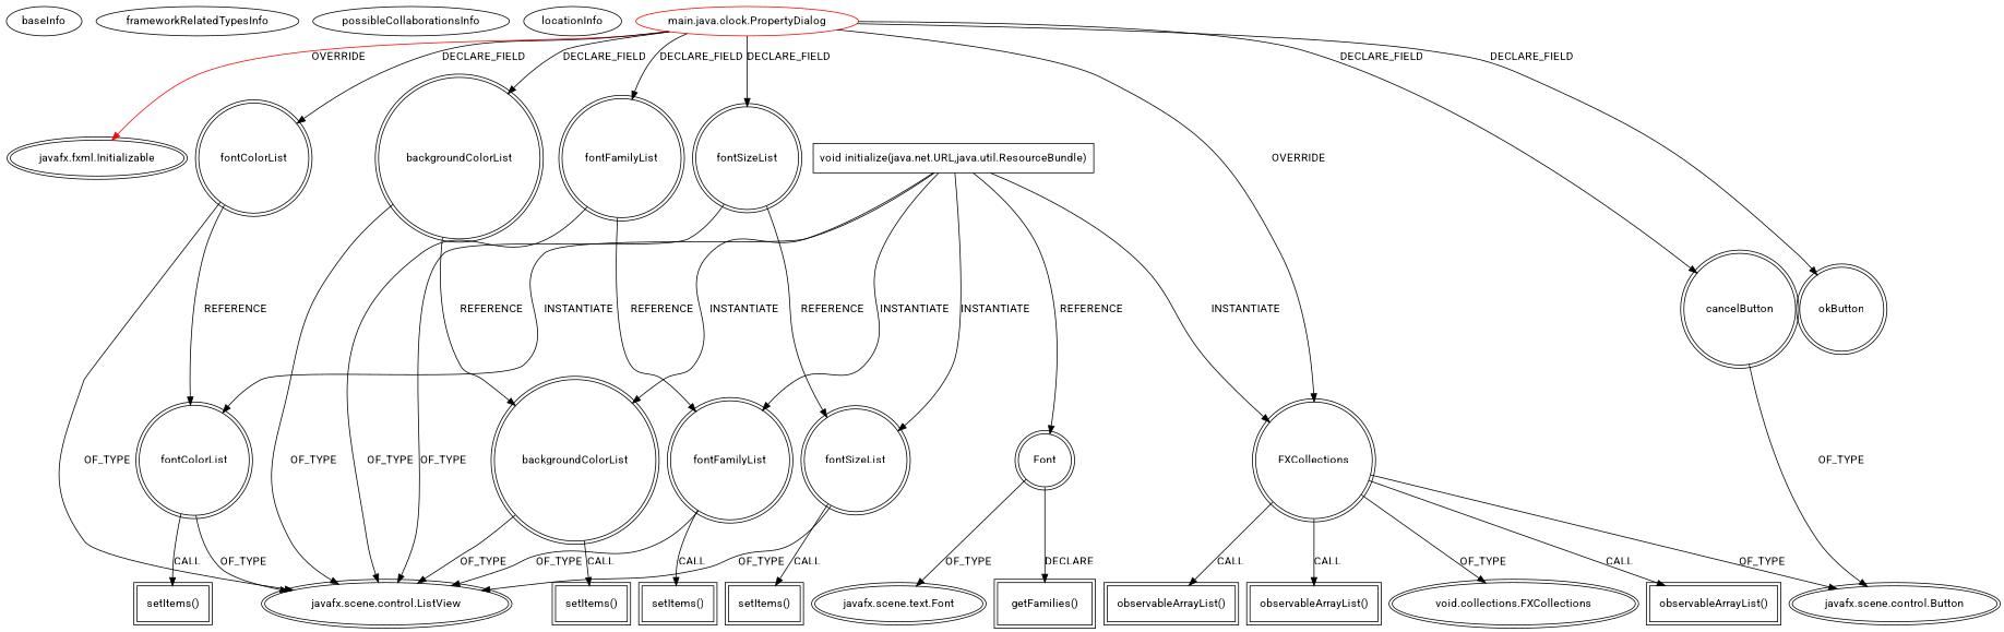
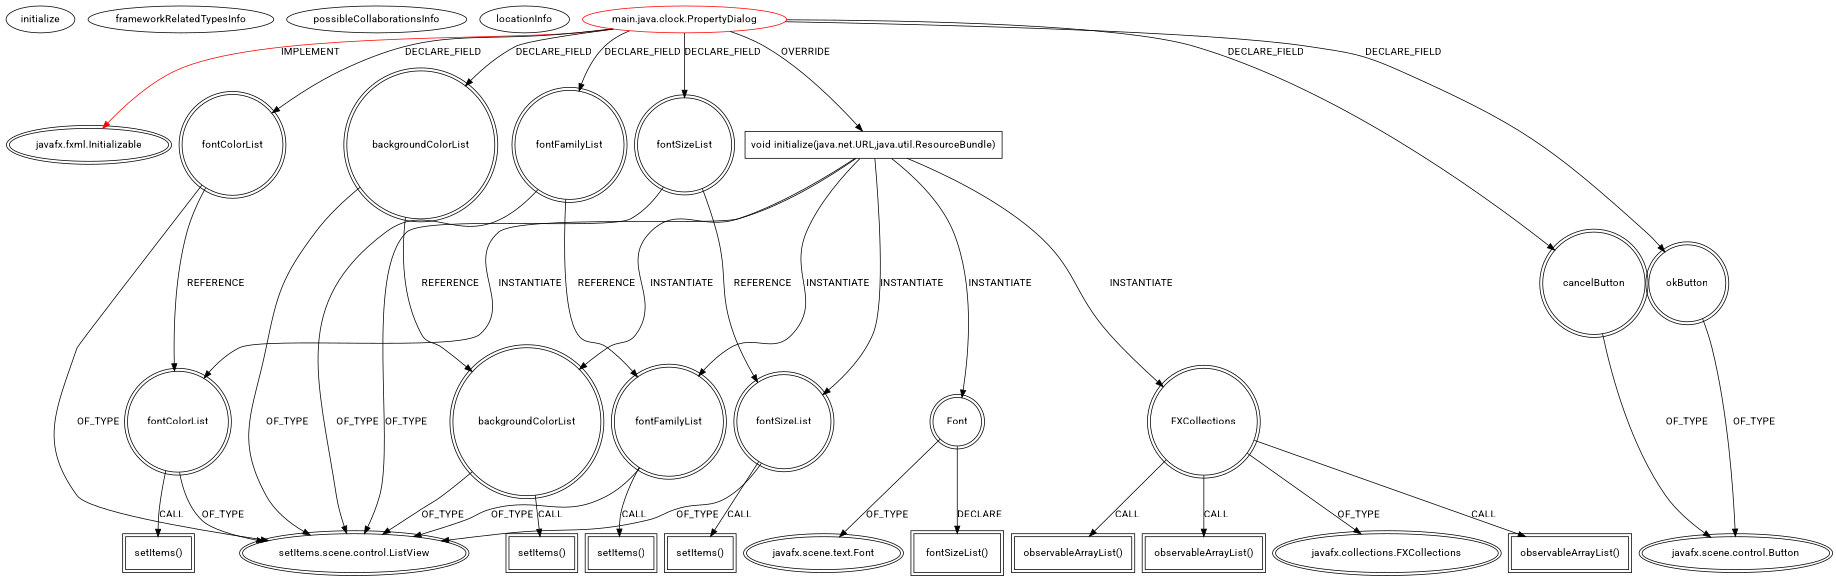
  digraph {
    fontname=Roboto
    node [fontname=Roboto isFrameworkType=true vertexType=INSIDE_CALL peripheries=2 shape=circle]
    edge [fontname=Roboto]
-   baseInfo [category=extension_graph graphId=4448 isAnonymous=false possibleRelation=false isFrameworkType="" vertexType="" peripheries="" shape=""]
+   baseInfo [category=extension_graph graphId=4448 isAnonymous=false possibleRelation=false label=initialize isFrameworkType="" vertexType="" peripheries="" shape=""]
    frameworkRelatedTypesInfo [0="javafx.fxml.Initializable" isFrameworkType="" vertexType="" peripheries="" shape=""]
    possibleCollaborationsInfo [isFrameworkType="" vertexType="" peripheries="" shape=""]
    locationInfo [contextSignature=PropertyDialog filePath="/t-kensuke-Java8/Java8-master/src/main/java/clock/PropertyDialog.java" graphId=4448 projectName="t-kensuke-Java8" isFrameworkType="" vertexType="" peripheries="" shape=""]
    n5 [color=red isFrameworkType=false label="main.java.clock.PropertyDialog" vertexType=ROOT_CLIENT_CLASS_DECLARATION peripheries="" shape=""]
    n6 [label="javafx.fxml.Initializable" vertexType=FRAMEWORK_INTERFACE_TYPE shape=""]
    n7 [label=backgroundColorList vertexType=FIELD_DECLARATION]
    n8 [label=cancelButton vertexType=FIELD_DECLARATION]
    n9 [label=fontColorList vertexType=FIELD_DECLARATION]
    n10 [label=fontFamilyList vertexType=FIELD_DECLARATION]
    n11 [label=fontSizeList vertexType=FIELD_DECLARATION]
    n12 [label=okButton vertexType=FIELD_DECLARATION]
    n13 [isFrameworkType=false label="void initialize(java.net.URL,java.util.ResourceBundle)" shape=box vertexType=OVERRIDING_METHOD_DECLARATION peripheries=""]
-   n14 [label="javafx.scene.control.ListView" vertexType=FRAMEWORK_CLASS_TYPE shape=""]
+   n14 [label="setItems.scene.control.ListView" vertexType=FRAMEWORK_CLASS_TYPE shape=""]
    n15 [label=backgroundColorList vertexType=VARIABLE_EXPRESION]
    n16 [label="javafx.scene.control.Button" vertexType=FRAMEWORK_CLASS_TYPE shape=""]
    n17 [label=fontColorList vertexType=VARIABLE_EXPRESION]
    n18 [label=fontFamilyList vertexType=VARIABLE_EXPRESION]
    n19 [label=fontSizeList vertexType=VARIABLE_EXPRESION]
    n20 [label=FXCollections vertexType=VARIABLE_EXPRESION]
    n21 [label=Font vertexType=VARIABLE_EXPRESION]
    n22 [label="setItems()" shape=box]
    n23 [label="setItems()" shape=box]
    n24 [label="setItems()" shape=box]
    n25 [label="setItems()" shape=box]
-   n26 [label="void.collections.FXCollections" vertexType=FRAMEWORK_CLASS_TYPE shape=""]
+   n26 [label="javafx.collections.FXCollections" vertexType=FRAMEWORK_CLASS_TYPE shape=""]
    n27 [label="observableArrayList()" shape=box]
    n28 [label="observableArrayList()" shape=box]
    n29 [label="observableArrayList()" shape=box]
    n30 [label="javafx.scene.text.Font" vertexType=FRAMEWORK_CLASS_TYPE shape=""]
-   n31 [label="getFamilies()" shape=box]
-   n5 -> n6 [color=red label=OVERRIDE]
+   n31 [label="fontSizeList()" shape=box]
+   n5 -> n6 [color=red label=IMPLEMENT]
    n5 -> n7 [label=DECLARE_FIELD]
    n5 -> n8 [label=DECLARE_FIELD]
    n5 -> n9 [label=DECLARE_FIELD]
    n5 -> n10 [label=DECLARE_FIELD]
    n5 -> n11 [label=DECLARE_FIELD]
    n5 -> n12 [label=DECLARE_FIELD]
-   n5 -> n20 [label=OVERRIDE]
+   n5 -> n13 [label=OVERRIDE]
    n7 -> n14 [label=OF_TYPE]
    n7 -> n15 [label=REFERENCE]
    n8 -> n16 [label=OF_TYPE]
    n9 -> n14 [label=OF_TYPE]
    n9 -> n17 [label=REFERENCE]
    n10 -> n14 [label=OF_TYPE]
    n10 -> n18 [label=REFERENCE]
    n11 -> n14 [label=OF_TYPE]
    n11 -> n19 [label=REFERENCE]
-   n20 -> n16 [label=OF_TYPE]
+   n12 -> n16 [label=OF_TYPE]
    n13 -> n15 [label=INSTANTIATE]
    n13 -> n17 [label=INSTANTIATE]
    n13 -> n18 [label=INSTANTIATE]
    n13 -> n19 [label=INSTANTIATE]
    n13 -> n20 [label=INSTANTIATE]
-   n13 -> n21 [label=REFERENCE]
+   n13 -> n21 [label=INSTANTIATE]
    n15 -> n14 [label=OF_TYPE]
    n15 -> n22 [label=CALL]
    n17 -> n14 [label=OF_TYPE]
    n17 -> n23 [label=CALL]
    n18 -> n14 [label=OF_TYPE]
    n18 -> n24 [label=CALL]
    n19 -> n14 [label=OF_TYPE]
    n19 -> n25 [label=CALL]
    n20 -> n26 [label=OF_TYPE]
    n20 -> n27 [label=CALL]
    n20 -> n28 [label=CALL]
    n20 -> n29 [label=CALL]
    n21 -> n30 [label=OF_TYPE]
    n21 -> n31 [label=DECLARE]
  }
